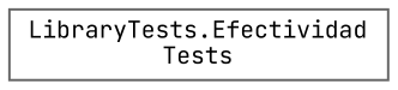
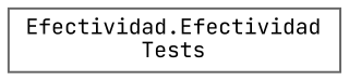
  digraph {
    rankdir=TB
    fontname="JetBrains Mono"
-   n1 [color=grey40 fillcolor=white fontname="JetBrains Mono" fontsize=10 height=0.2 label="LibraryTests.Efectividad\lTests" shape=box style=filled width=0.4]
+   n1 [color=grey40 fillcolor=white fontname="JetBrains Mono" fontsize=10 height=0.2 label="Efectividad.Efectividad\lTests" shape=box style=filled width=0.4]
  }
